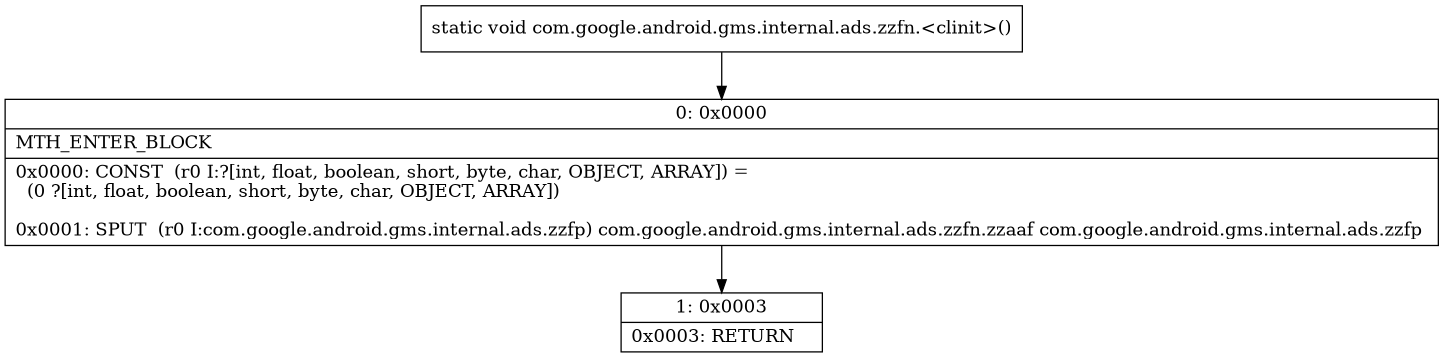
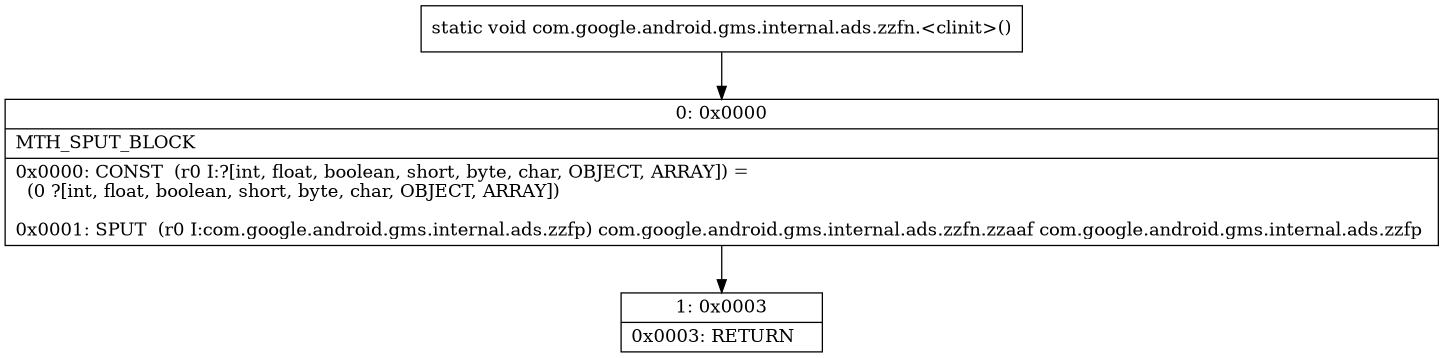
  digraph {
    node [shape=record]
-   n1 [label="{0\:\ 0x0000|MTH_ENTER_BLOCK\l|0x0000: CONST  (r0 I:?[int, float, boolean, short, byte, char, OBJECT, ARRAY]) = \l  (0 ?[int, float, boolean, short, byte, char, OBJECT, ARRAY])\l \l0x0001: SPUT  (r0 I:com.google.android.gms.internal.ads.zzfp) com.google.android.gms.internal.ads.zzfn.zzaaf com.google.android.gms.internal.ads.zzfp \l}"]
+   n1 [label="{0\:\ 0x0000|MTH_SPUT_BLOCK\l|0x0000: CONST  (r0 I:?[int, float, boolean, short, byte, char, OBJECT, ARRAY]) = \l  (0 ?[int, float, boolean, short, byte, char, OBJECT, ARRAY])\l \l0x0001: SPUT  (r0 I:com.google.android.gms.internal.ads.zzfp) com.google.android.gms.internal.ads.zzfn.zzaaf com.google.android.gms.internal.ads.zzfp \l}"]
    n2 [label="{1\:\ 0x0003|0x0003: RETURN   \l}"]
    n3 [label="{static void com.google.android.gms.internal.ads.zzfn.\<clinit\>() }"]
    n1 -> n2
    n3 -> n1
  }
